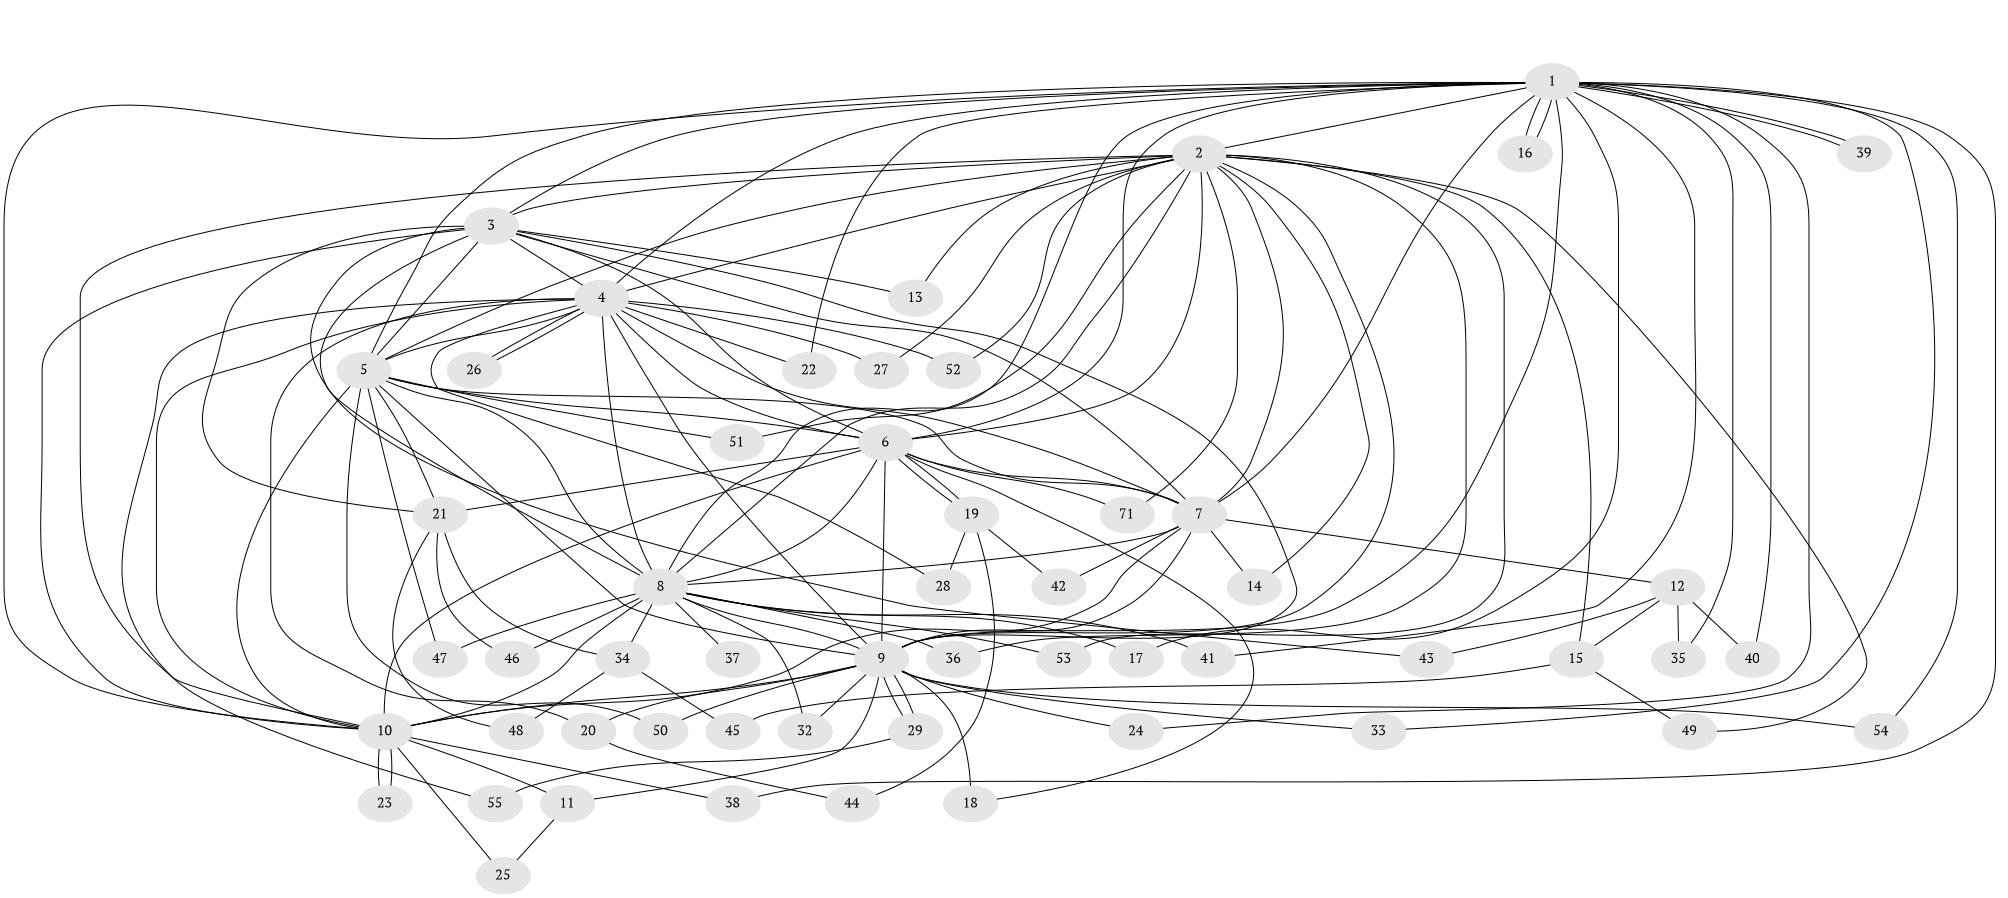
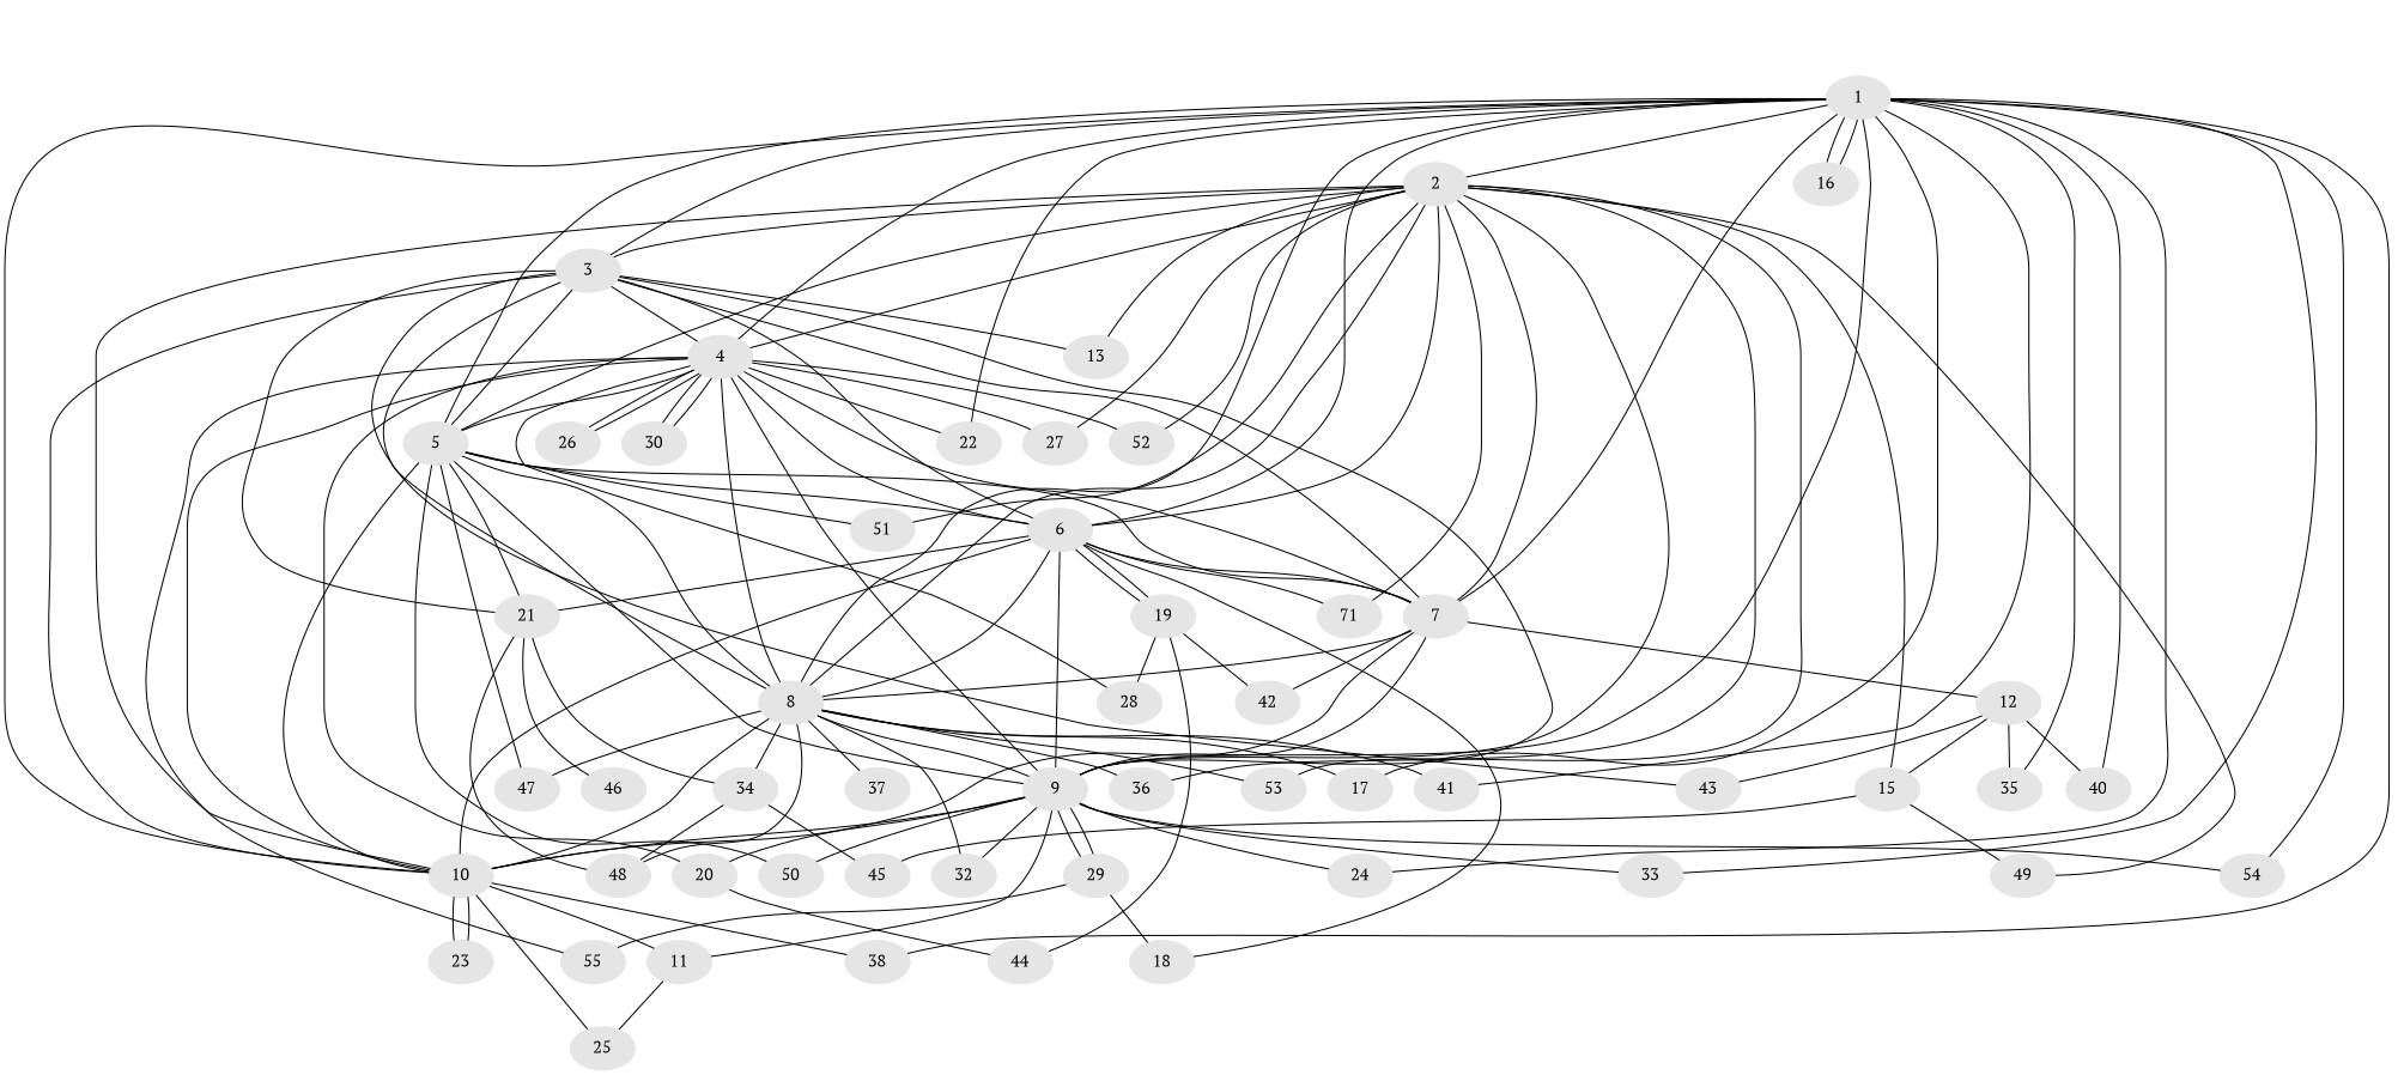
  graph {
    fontname="PT Serif"
    node [color=gray90 fontname="PT Serif" style=filled]
    edge [fontname="PT Serif"]
    1
    2
    3
    4
    5
    6
    7
    8
    9
    10
    16
    17
    22
    24
    33
    35
    38
-   39
    40
    41
    54
    15
    13
-   14
    27
    n26 [label=71]
    36
    49
    51
    52
    53
    21
    43
    20
    26
    28
+   30
    55
    47
    50
    18
    19
    12
    42
    32
    34
    37
    46
    11
    29
    23
    25
    45
    48
    44
    1 -- 2
    1 -- 3
    1 -- 4
    1 -- 5
    1 -- 6
    1 -- 7
    1 -- 8
    1 -- 9
    1 -- 10
    1 -- 16
    1 -- 16
    1 -- 17
    1 -- 22
    1 -- 24
    1 -- 33
    1 -- 35
    1 -- 38
-   1 -- 39
-   1 -- 39
    1 -- 40
    1 -- 41
    1 -- 54
    2 -- 3
    2 -- 4
    2 -- 5
    2 -- 6
    2 -- 7
    2 -- 8
    2 -- 9
    2 -- 10
    2 -- 15
    2 -- 13
-   2 -- 14
    2 -- 27
    2 -- n26
    2 -- 36
    2 -- 49
    2 -- 51
    2 -- 52
    2 -- 53
    3 -- 4
    3 -- 5
    3 -- 6
    3 -- 7
    3 -- 8
    3 -- 9
    3 -- 10
    3 -- 13
    3 -- 21
    3 -- 43
    4 -- 5
    4 -- 6
    4 -- 7
    4 -- 8
    4 -- 9
    4 -- 10
    4 -- 22
    4 -- 27
    4 -- 52
    4 -- 20
    4 -- 26
    4 -- 26
    4 -- 28
+   4 -- 30
+   4 -- 30
    4 -- 55
    5 -- 6
    5 -- 7
    5 -- 8
    5 -- 9
    5 -- 10
    5 -- 51
    5 -- 21
    5 -- 47
    5 -- 50
    6 -- 7
    6 -- 8
    6 -- 9
    6 -- 10
    6 -- n26
    6 -- 21
    6 -- 18
    6 -- 19
    6 -- 19
    7 -- 8
    7 -- 9
    7 -- 10
-   7 -- 14
    7 -- 12
    7 -- 42
    8 -- 9
    8 -- 10
    8 -- 17
    8 -- 41
    8 -- 36
    8 -- 53
    8 -- 47
    8 -- 32
    8 -- 34
    8 -- 37
-   8 -- 46
+   8 -- 48
    9 -- 10
    9 -- 24
    9 -- 33
    9 -- 54
    9 -- 20
    9 -- 50
-   9 -- 18
+   29 -- 18
    9 -- 32
    9 -- 11
    9 -- 29
    9 -- 29
    10 -- 38
    10 -- 11
    10 -- 23
    10 -- 23
    10 -- 25
    15 -- 49
    15 -- 45
    21 -- 34
    21 -- 46
    21 -- 48
    20 -- 44
    19 -- 28
    19 -- 42
    19 -- 44
    12 -- 35
    12 -- 40
    12 -- 15
    12 -- 43
    34 -- 45
    34 -- 48
    11 -- 25
    29 -- 55
  }
